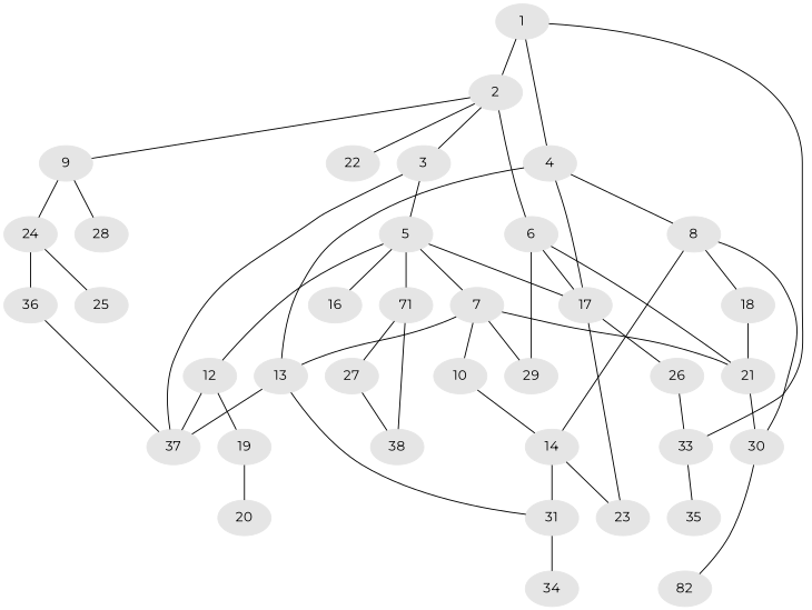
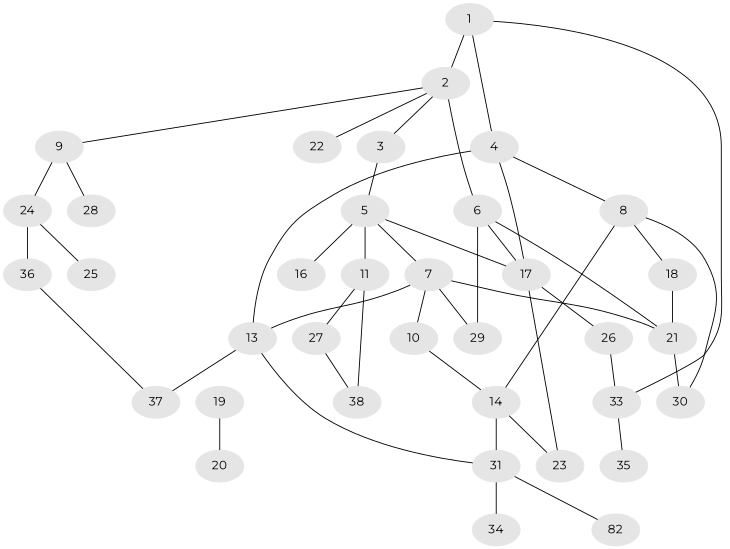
  graph {
    fontname=Montserrat
    node [color=gray90 fontname=Montserrat style=filled]
    edge [fontname=Montserrat weight=1.0]
    1
    2
    4
    33
    3
    6
    9
    22
    8
    13
    17
    35
    5
    37
    21
    29
    24
    28
-   11 [label=71]
+   11
    7
-   12
    16
    27
    38
    14
    18
    30
    31
    23
    26
    25
    36
    10
    19
    20
    n36 [label=82]
    34
    1 -- 2 [weight=3.0]
    1 -- 4 [weight=2.0]
    1 -- 33
    2 -- 3
    2 -- 6
    2 -- 9
    2 -- 22
    4 -- 8
    4 -- 13
    4 -- 17
    33 -- 35
    3 -- 5
-   3 -- 37
    6 -- 17
    6 -- 21
    6 -- 29
    9 -- 24 [weight=2.0]
    9 -- 28
    8 -- 14
    8 -- 18
    8 -- 30
    13 -- 37
    13 -- 31
    17 -- 23 [weight=2.0]
    17 -- 26
    5 -- 17
    5 -- 11
    5 -- 7
-   5 -- 12
    5 -- 16 [weight=2.0]
    21 -- 30
    24 -- 25
    24 -- 36
    11 -- 27
    11 -- 38
    7 -- 13
    7 -- 21
    7 -- 29
    7 -- 10
-   12 -- 37 [weight=2.0]
-   12 -- 19
    27 -- 38
    14 -- 31 [weight=2.0]
    14 -- 23
    18 -- 21
-   30 -- n36
+   31 -- n36
    31 -- 34
    26 -- 33
    36 -- 37
    10 -- 14
    19 -- 20
  }
